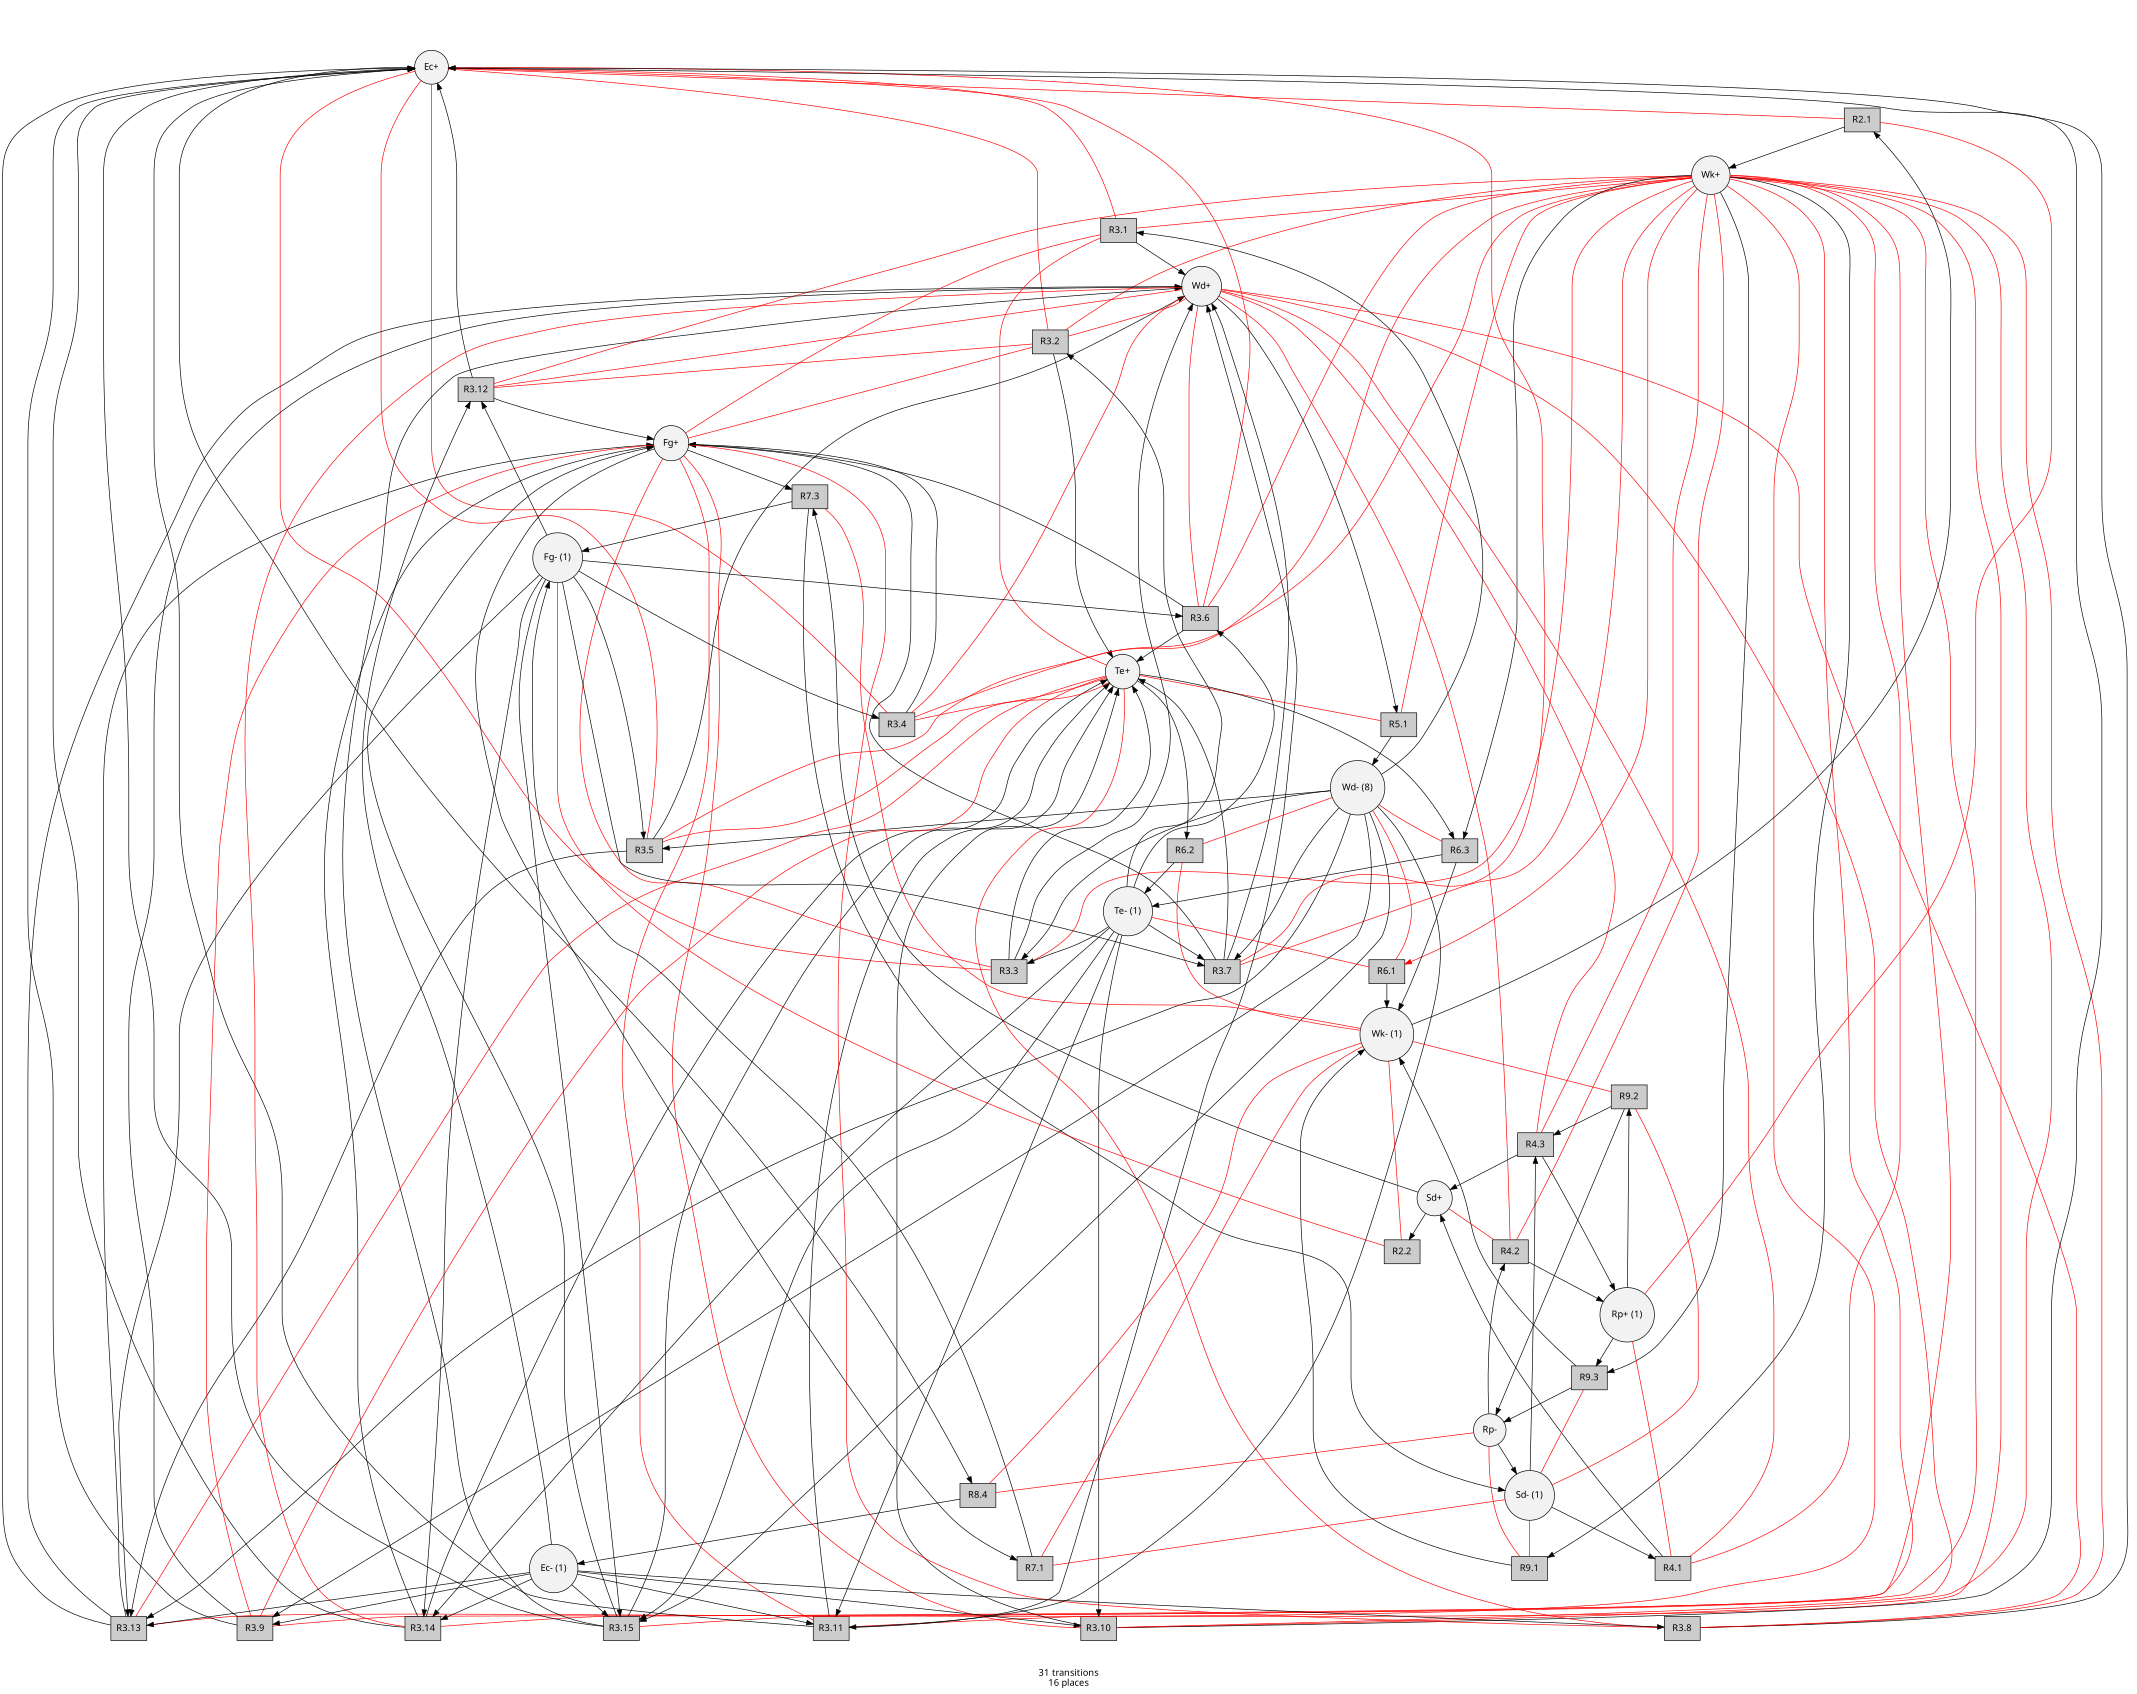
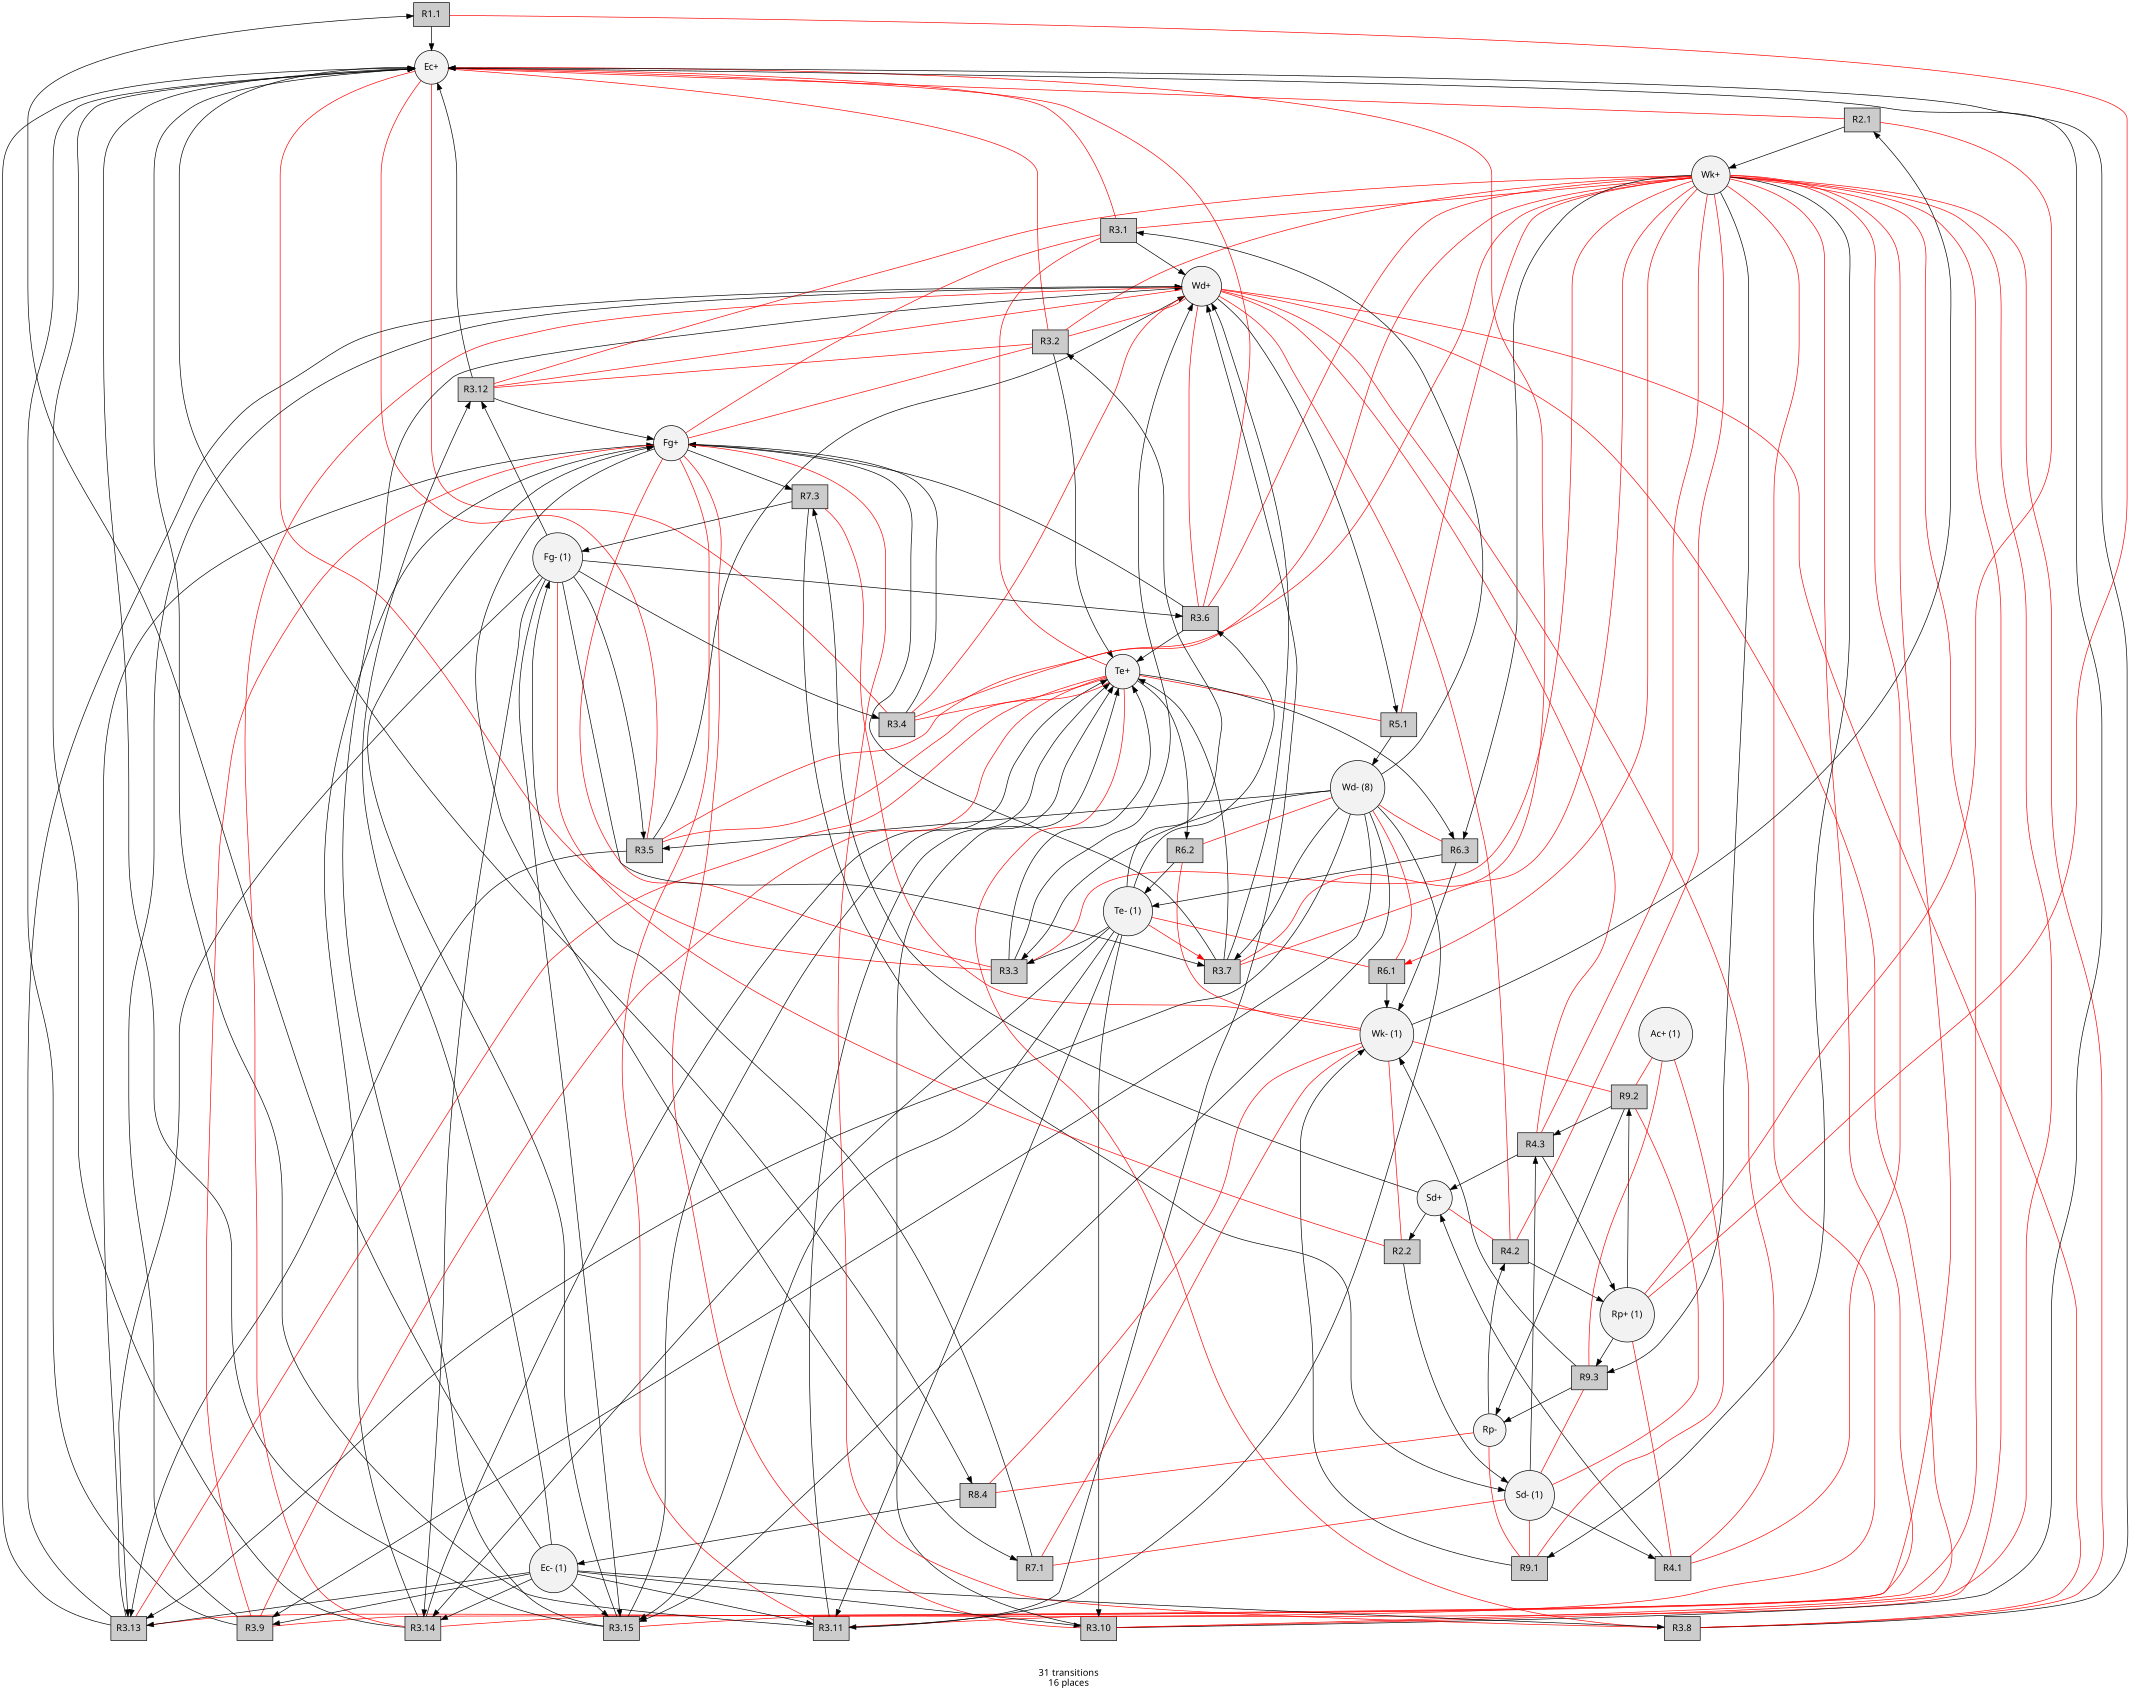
  digraph {
    fontname="Noto Sans"
    label="31 transitions\n16 places"
    node [fillcolor=gray80 fontname="Noto Sans" shape=box style=filled]
    edge [fontname="Noto Sans"]
+   n1 [label="R1.1"]
    n2 [fillcolor=gray95 label="Ec+" shape=circle]
    n3 [label="R2.1"]
    n4 [label="R3.1"]
    n5 [label="R3.2"]
    n6 [label="R3.3"]
    n7 [label="R3.4"]
    n8 [label="R3.5"]
    n9 [label="R3.6"]
    n10 [label="R3.7"]
    n11 [label="R8.4"]
    n12 [fillcolor=gray95 label="Wk+" shape=circle]
    n13 [label="R3.8"]
    n14 [label="R3.9"]
    n15 [label="R3.10"]
    n16 [label="R3.11"]
    n17 [label="R3.12"]
    n18 [label="R3.13"]
    n19 [label="R3.14"]
    n20 [label="R3.15"]
    n21 [label="R4.1"]
    n22 [label="R4.2"]
    n23 [label="R4.3"]
    n24 [label="R5.1"]
    n25 [label="R6.1"]
    n26 [label="R6.3"]
    n27 [label="R9.1"]
    n28 [label="R9.3"]
    n29 [fillcolor=gray95 label="Wd+" shape=circle]
    n30 [fillcolor=gray95 label="Te+" shape=circle]
    n31 [label="R6.2"]
    n32 [fillcolor=gray95 label="Fg+" shape=circle]
    n33 [label="R7.1"]
    n34 [label="R7.3"]
    n35 [fillcolor=gray95 label="Sd+" shape=circle]
    n36 [label="R2.2"]
    n37 [fillcolor=gray95 label="Rp+ (1)" shape=circle]
    n38 [label="R9.2"]
    n39 [fillcolor=gray95 label="Wd- (8)" shape=circle]
    n40 [fillcolor=gray95 label="Wk- (1)" shape=circle]
    n41 [fillcolor=gray95 label="Te- (1)" shape=circle]
    n42 [fillcolor=gray95 label="Fg- (1)" shape=circle]
    n43 [fillcolor=gray95 label="Sd- (1)" shape=circle]
    n44 [fillcolor=gray95 label="Ec- (1)" shape=circle]
    n45 [fillcolor=gray95 label="Rp-" shape=circle]
+   n46 [fillcolor=gray95 label="Ac+ (1)" shape=circle]
+   n1 -> n2
    n2 -> n3 [arrowhead=none color=red]
    n2 -> n4 [arrowhead=none color=red]
    n2 -> n5 [arrowhead=none color=red]
    n2 -> n6 [arrowhead=none color=red]
    n2 -> n7 [arrowhead=none color=red]
    n2 -> n8 [arrowhead=none color=red]
    n2 -> n9 [arrowhead=none color=red]
    n2 -> n10 [arrowhead=none color=red]
    n2 -> n11
    n3 -> n12
    n4 -> n29
    n5 -> n17 [arrowhead=none color=red]
    n5 -> n30
    n6 -> n29
    n6 -> n30
    n7 -> n32
    n8 -> n18
    n8 -> n29
    n9 -> n30
    n9 -> n32
    n10 -> n29
    n10 -> n30
    n10 -> n32
    n11 -> n44
    n12 -> n4 [arrowhead=none color=red]
    n12 -> n5 [arrowhead=none color=red]
    n12 -> n6 [arrowhead=none color=red]
    n12 -> n7 [arrowhead=none color=red]
    n12 -> n8 [arrowhead=none color=red]
    n12 -> n9 [arrowhead=none color=red]
    n12 -> n10 [arrowhead=none color=red]
    n12 -> n13 [arrowhead=none color=red]
    n12 -> n14 [arrowhead=none color=red]
    n12 -> n15 [arrowhead=none color=red]
    n12 -> n16 [arrowhead=none color=red]
    n12 -> n17 [arrowhead=none color=red]
    n12 -> n18 [arrowhead=none color=red]
    n12 -> n19 [arrowhead=none color=red]
    n12 -> n20 [arrowhead=none color=red]
    n12 -> n21 [arrowhead=none color=red]
    n12 -> n22 [arrowhead=none color=red]
    n12 -> n23 [arrowhead=none color=red]
    n12 -> n24 [arrowhead=none color=red]
    n12 -> n25 [color=red]
    n12 -> n26
    n12 -> n27
    n12 -> n28
    n13 -> n2
    n14 -> n2
    n14 -> n29
    n15 -> n2
    n15 -> n30
    n16 -> n2
    n16 -> n29
    n16 -> n30
    n17 -> n2
    n17 -> n32
    n18 -> n2
    n18 -> n29
    n18 -> n32
    n19 -> n2
    n19 -> n30
    n19 -> n32
    n20 -> n2
    n20 -> n29
    n20 -> n30
    n20 -> n32
    n21 -> n35
    n22 -> n37
    n23 -> n35
    n23 -> n37
    n24 -> n39
    n25 -> n40
    n26 -> n40
    n26 -> n41
    n27 -> n40
    n28 -> n40
    n28 -> n45
    n29 -> n5 [arrowhead=none color=red]
    n29 -> n7 [arrowhead=none color=red]
    n29 -> n9 [arrowhead=none color=red]
    n29 -> n13 [arrowhead=none color=red]
    n29 -> n15 [arrowhead=none color=red]
    n29 -> n17 [arrowhead=none color=red]
    n29 -> n19 [arrowhead=none color=red]
    n29 -> n21 [arrowhead=none color=red]
    n29 -> n22 [arrowhead=none color=red]
    n29 -> n23 [arrowhead=none color=red]
    n29 -> n24
    n30 -> n4 [arrowhead=none color=red]
    n30 -> n7 [arrowhead=none color=red]
    n30 -> n8 [arrowhead=none color=red]
    n30 -> n13 [arrowhead=none color=red]
    n30 -> n14 [arrowhead=none color=red]
    n30 -> n18 [arrowhead=none color=red]
    n30 -> n24 [arrowhead=none color=red]
    n30 -> n26
    n30 -> n31
    n31 -> n41
    n32 -> n4 [arrowhead=none color=red]
    n32 -> n5 [arrowhead=none color=red]
    n32 -> n6 [arrowhead=none color=red]
    n32 -> n13 [arrowhead=none color=red]
    n32 -> n14 [arrowhead=none color=red]
    n32 -> n15 [arrowhead=none color=red]
    n32 -> n16 [arrowhead=none color=red]
    n32 -> n33
    n32 -> n34
    n33 -> n42
    n34 -> n42
    n34 -> n43
    n35 -> n22 [arrowhead=none color=red]
    n35 -> n34
    n35 -> n36
-   n45 -> n43
+   n36 -> n43
+   n37 -> n1 [arrowhead=none color=red]
    n37 -> n3 [arrowhead=none color=red]
    n37 -> n21 [arrowhead=none color=red]
    n37 -> n28
    n37 -> n38
    n38 -> n23
    n38 -> n45
    n39 -> n4
    n39 -> n6
    n39 -> n8
    n39 -> n10
    n39 -> n14
    n39 -> n16
    n39 -> n18
    n39 -> n20
    n39 -> n25 [arrowhead=none color=red]
    n39 -> n26 [arrowhead=none color=red]
    n39 -> n31 [arrowhead=none color=red]
    n40 -> n3
    n40 -> n11 [arrowhead=none color=red]
    n40 -> n31 [arrowhead=none color=red]
    n40 -> n33 [arrowhead=none color=red]
    n40 -> n34 [arrowhead=none color=red]
    n40 -> n36 [arrowhead=none color=red]
    n40 -> n38 [arrowhead=none color=red]
    n41 -> n5
    n41 -> n6
    n41 -> n9
-   n41 -> n10
+   n41 -> n10 [color=red]
    n41 -> n15
    n41 -> n16
    n41 -> n19
    n41 -> n20
    n41 -> n25 [arrowhead=none color=red]
    n42 -> n7
    n42 -> n8
    n42 -> n9
    n42 -> n10
    n42 -> n17
    n42 -> n18
    n42 -> n19
    n42 -> n20
    n42 -> n36 [arrowhead=none color=red]
    n43 -> n21
    n43 -> n23
    n43 -> n27 [arrowhead=none color=red]
    n43 -> n28 [arrowhead=none color=red]
    n43 -> n33 [arrowhead=none color=red]
    n43 -> n38 [arrowhead=none color=red]
+   n44 -> n1
    n44 -> n13
    n44 -> n14
    n44 -> n15
    n44 -> n16
    n44 -> n17
    n44 -> n18
    n44 -> n19
    n44 -> n20
    n45 -> n11 [arrowhead=none color=red]
    n45 -> n22
    n45 -> n27 [arrowhead=none color=red]
+   n46 -> n27 [arrowhead=none color=red]
+   n46 -> n28 [arrowhead=none color=red]
+   n46 -> n38 [arrowhead=none color=red]
  }
